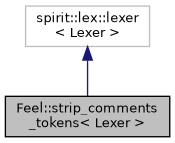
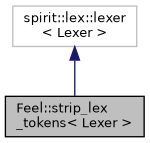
  digraph {
    node [fontname=Helvetica fontsize=10 shape=record style=filled]
-   n1 [color=black fillcolor=grey75 fontcolor=black height=0.2 label="Feel::strip_comments\l_tokens\< Lexer \>" width=0.4]
+   n1 [color=black fillcolor=grey75 fontcolor=black height=0.2 label="Feel::strip_lex\l_tokens\< Lexer \>" width=0.4]
    n2 [color=grey75 fillcolor=white height=0.2 label="spirit::lex::lexer\l\< Lexer \>" width=0.4]
    n2 -> n1 [color=midnightblue dir=back fontname=Helvetica fontsize=10 labelfontname=Helvetica labelfontsize=10 style=solid]
  }
